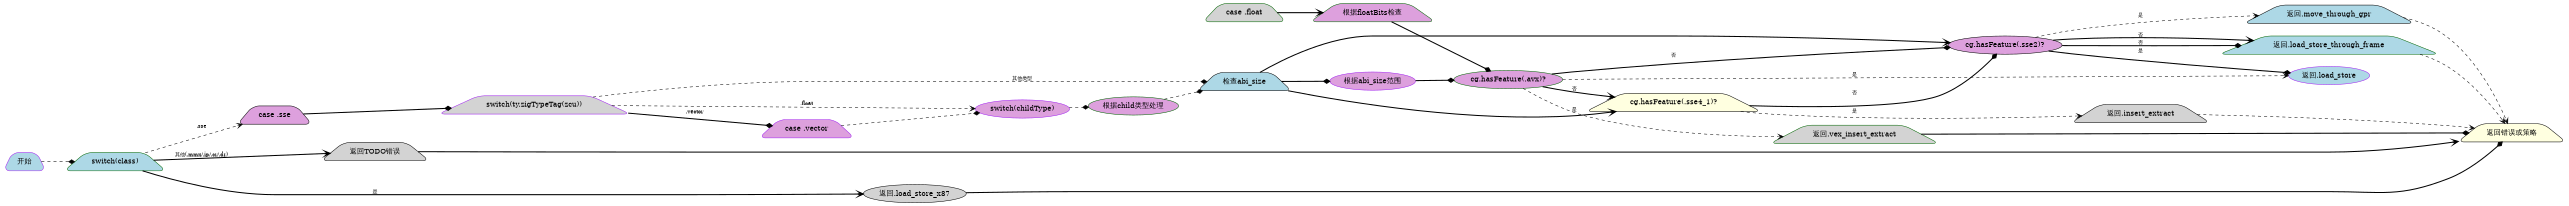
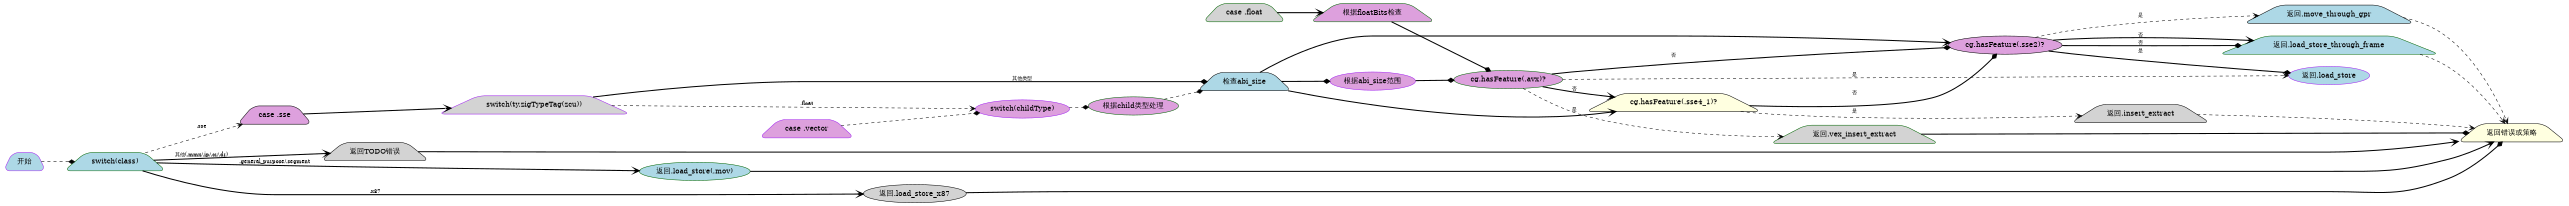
  digraph {
    rankdir=LR
    node [color=black fillcolor=plum shape=trapezium style="rounded,filled"]
    edge [arrowhead=vee fontsize=10 style=bold]
    n1 [color=purple fillcolor=lightblue label="开始"]
    n2 [color=darkgreen fillcolor=lightblue label="switch(class)"]
    n3 [label="case .sse"]
    n4 [fillcolor=lightgrey label="返回TODO错误"]
+   "返回.load_store(.mov)" [color=darkgreen fillcolor=lightblue shape=ellipse]
    "返回.load_store_x87" [fillcolor=lightgrey shape=ellipse]
    n7 [fillcolor=lightyellow label="返回错误或策略"]
    n8 [color=purple fillcolor=lightgrey label="switch(ty.zigTypeTag(zcu))"]
    n9 [color=purple label="case .vector"]
    n10 [fillcolor=lightblue label="检查abi_size"]
    n11 [color=purple label="switch(childType)" shape=ellipse]
    n12 [color=darkgreen fillcolor=lightgrey label="case .float"]
    "根据floatBits检查" [color=darkgreen]
    n14 [fillcolor=lightyellow label="cg.hasFeature(.sse4_1)?"]
    n15 [label="cg.hasFeature(.sse2)?" shape=ellipse]
    "根据abi_size范围" [color=purple shape=ellipse]
    n17 [color=darkgreen label="cg.hasFeature(.avx)?" shape=ellipse]
    "根据child类型处理" [color=darkgreen shape=ellipse]
    n19 [fillcolor=lightgrey label="返回.insert_extract"]
    n20 [color=purple fillcolor=lightblue label="返回.load_store" shape=ellipse]
    n21 [fillcolor=lightblue label="返回.move_through_gpr"]
    n22 [color=darkgreen fillcolor=lightblue label="返回.load_store_through_frame"]
    n23 [color=darkgreen fillcolor=lightgrey label="返回.vex_insert_extract"]
    n1 -> n2 [arrowhead=diamond style=dashed]
    n2 -> n3 [label=".sse" style=dashed]
    n2 -> n4 [label="其他(.mmx/.ip/.cr/.dr)"]
-   n2 -> "返回.load_store_x87" [label="是"]
-   n3 -> n8 [arrowhead=diamond]
+   n2 -> "返回.load_store(.mov)" [label=".general_purpose/.segment"]
+   n2 -> "返回.load_store_x87" [label=".x87"]
+   n3 -> n8
    n4 -> n7
+   "返回.load_store(.mov)" -> n7
    "返回.load_store_x87" -> n7 [arrowhead=diamond]
-   n8 -> n9 [arrowhead=diamond label=".vector"]
-   n8 -> n10 [arrowhead=diamond label="其他类型" style=dashed]
+   n8 -> n10 [arrowhead=diamond label="其他类型"]
    n8 -> n11 [label=".float" style=dashed]
    n9 -> n11 [arrowhead=diamond style=dashed]
    n10 -> n14
    n10 -> n15
    n10 -> "根据abi_size范围" [arrowhead=diamond]
    n11 -> "根据child类型处理" [arrowhead=diamond style=dashed]
    n12 -> "根据floatBits检查"
    "根据floatBits检查" -> n17 [arrowhead=diamond]
    n14 -> n15 [arrowhead=diamond label="否"]
    n14 -> n19 [label="是" style=dashed]
    n15 -> n20 [arrowhead=diamond label="是"]
    n15 -> n21 [label="是" style=dashed]
    n15 -> n22 [label="否"]
    n15 -> n22 [arrowhead=diamond label="否"]
    "根据abi_size范围" -> n17 [arrowhead=diamond]
    n17 -> n14 [label="否"]
    n17 -> n15 [arrowhead=diamond label="否"]
    n17 -> n20 [label="是" style=dashed]
    n17 -> n23 [label="是" style=dashed]
    "根据child类型处理" -> n10 [arrowhead=diamond style=dashed]
    n19 -> n7 [style=dashed]
    n21 -> n7 [style=dashed]
    n22 -> n7 [style=dashed]
    n23 -> n7 [arrowhead=diamond]
  }
